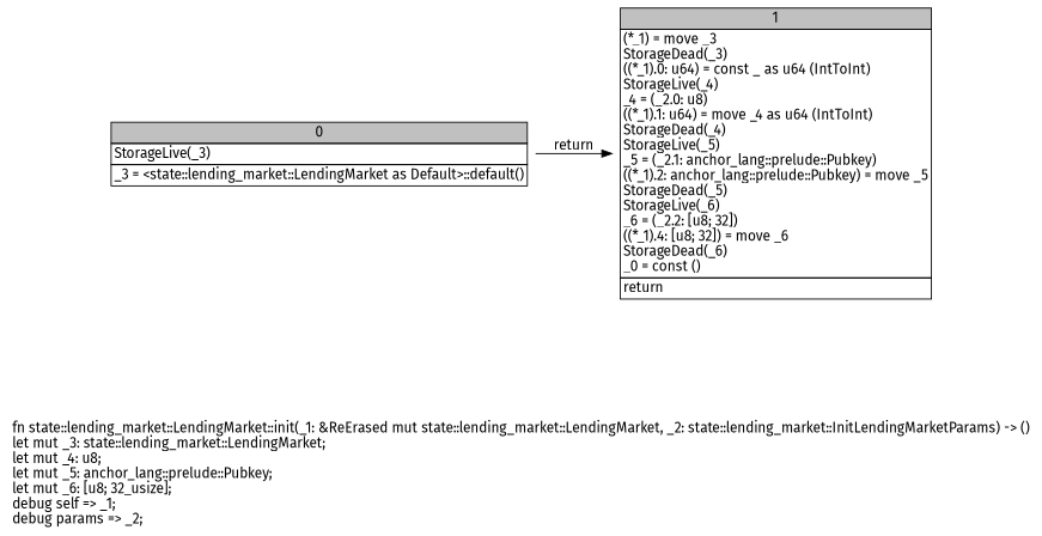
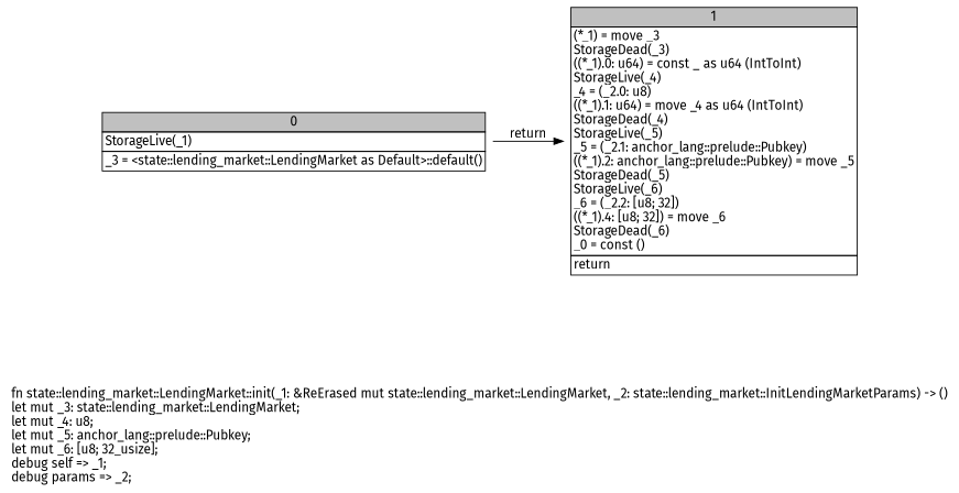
  digraph {
    fontname="Fira Sans"
    label=<fn state::lending_market::LendingMarket::init(_1: &amp;ReErased mut state::lending_market::LendingMarket, _2: state::lending_market::InitLendingMarketParams) -&gt; ()<br align="left"/>let mut _3: state::lending_market::LendingMarket;<br align="left"/>let mut _4: u8;<br align="left"/>let mut _5: anchor_lang::prelude::Pubkey;<br align="left"/>let mut _6: [u8; 32_usize];<br align="left"/>debug self =&gt; _1;<br align="left"/>debug params =&gt; _2;<br align="left"/>>
    rankdir=LR
    node [fontname="Fira Sans" shape=none]
-   n1 [label=<<table border="0" cellborder="1" cellspacing="0"><tr><td bgcolor="gray" align="center" colspan="1">0</td></tr><tr><td align="left" balign="left">StorageLive(_3)<br/></td></tr><tr><td align="left">_3 = &lt;state::lending_market::LendingMarket as Default&gt;::default()</td></tr></table>>]
+   n1 [label=<<table border="0" cellborder="1" cellspacing="0"><tr><td bgcolor="gray" align="center" colspan="1">0</td></tr><tr><td align="left" balign="left">StorageLive(_1)<br/></td></tr><tr><td align="left">_3 = &lt;state::lending_market::LendingMarket as Default&gt;::default()</td></tr></table>>]
    n2 [label=<<table border="0" cellborder="1" cellspacing="0"><tr><td bgcolor="gray" align="center" colspan="1">1</td></tr><tr><td align="left" balign="left">(*_1) = move _3<br/>StorageDead(_3)<br/>((*_1).0: u64) = const _ as u64 (IntToInt)<br/>StorageLive(_4)<br/>_4 = (_2.0: u8)<br/>((*_1).1: u64) = move _4 as u64 (IntToInt)<br/>StorageDead(_4)<br/>StorageLive(_5)<br/>_5 = (_2.1: anchor_lang::prelude::Pubkey)<br/>((*_1).2: anchor_lang::prelude::Pubkey) = move _5<br/>StorageDead(_5)<br/>StorageLive(_6)<br/>_6 = (_2.2: [u8; 32])<br/>((*_1).4: [u8; 32]) = move _6<br/>StorageDead(_6)<br/>_0 = const ()<br/></td></tr><tr><td align="left">return</td></tr></table>>]
    n1 -> n2 [fontname="Fira Sans" label=return]
  }
